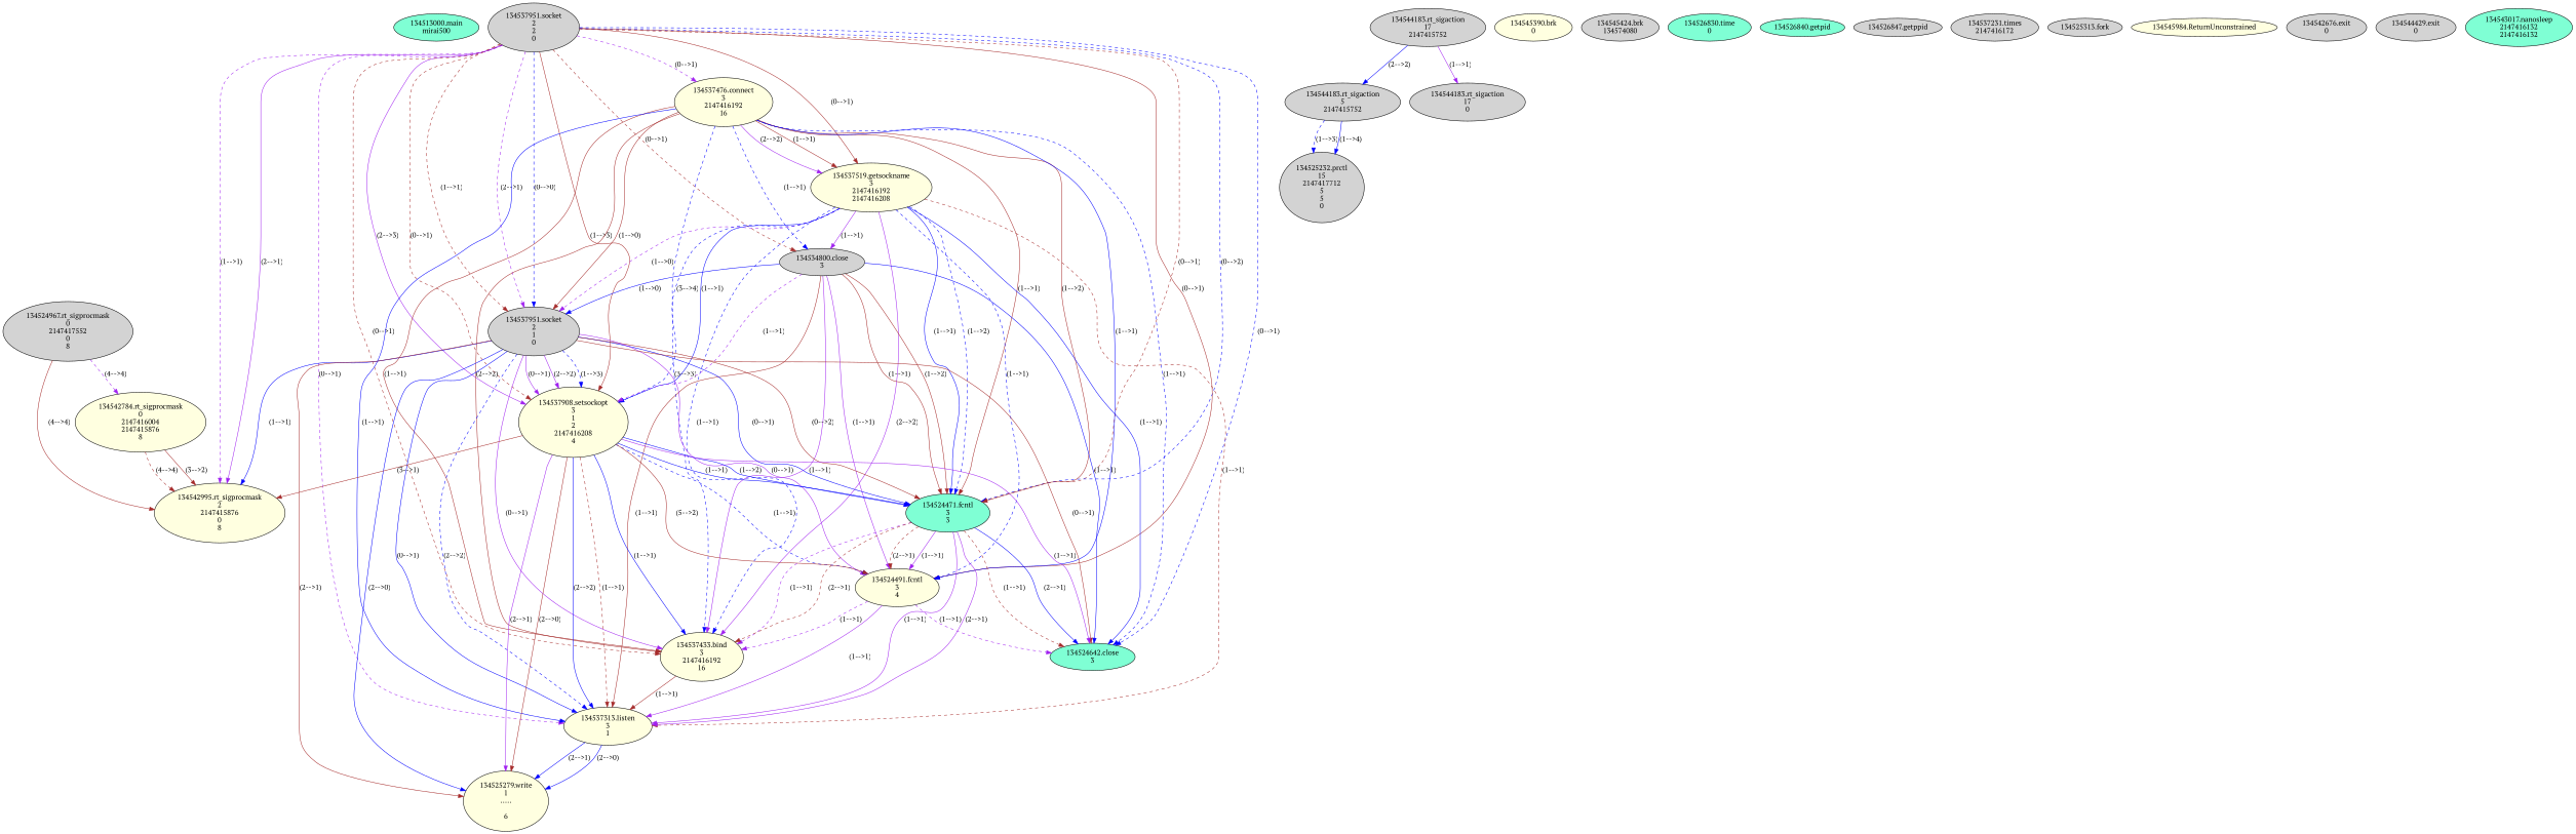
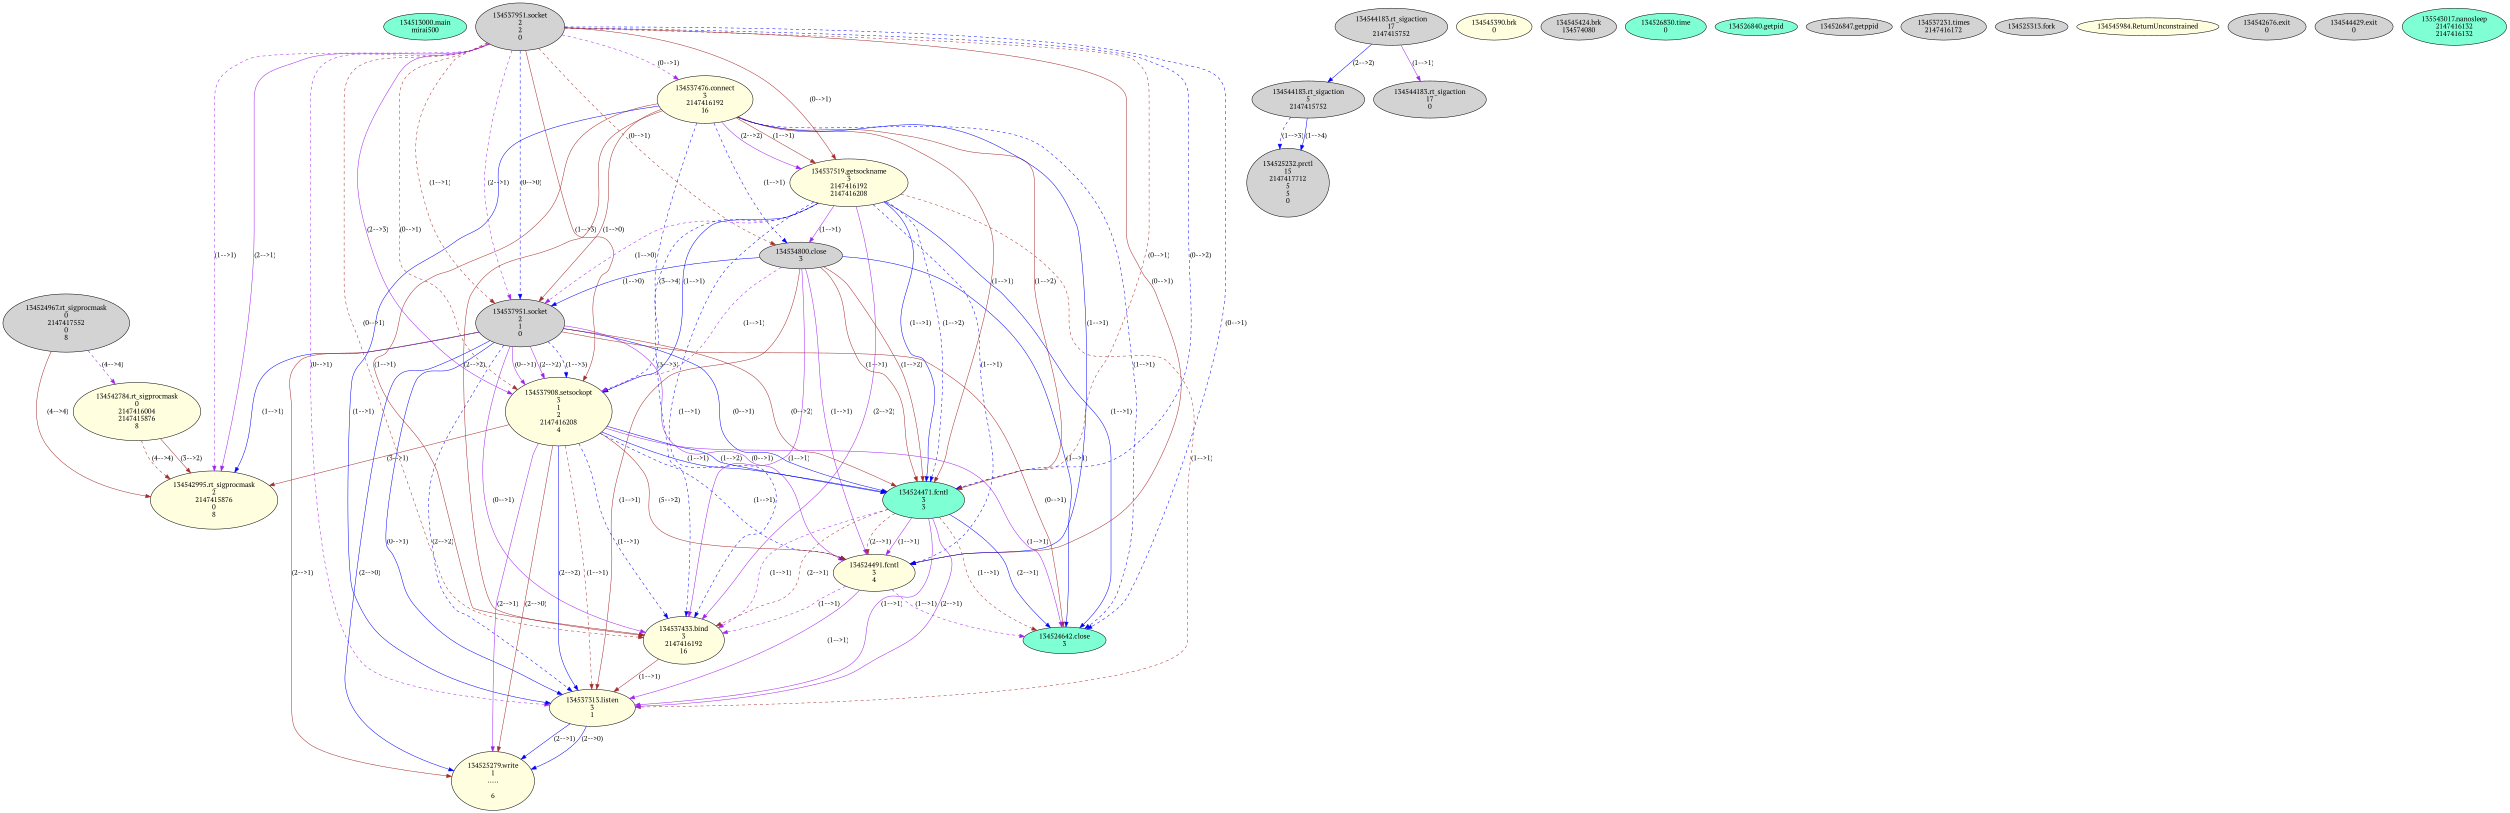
  digraph {
    fontname="PT Serif"
    node [fillcolor=lightgrey fontname="PT Serif" style=filled]
    edge [color=blue fontname="PT Serif" style=solid]
    n1 [fillcolor=aquamarine label="134513000.main\nmirai500"]
    n2 [label="134524967.rt_sigprocmask\n0\n2147417552\n0\n8"]
    n3 [fillcolor=lightyellow label="134542784.rt_sigprocmask\n0\n2147416004\n2147415876\n8"]
    n4 [fillcolor=lightyellow label="134542995.rt_sigprocmask\n2\n2147415876\n0\n8"]
    n5 [label="134544183.rt_sigaction\n17\n2147415752"]
    n6 [label="134544183.rt_sigaction\n5\n2147415752"]
    n7 [label="134544183.rt_sigaction\n17\n0"]
    n8 [label="134525232.prctl\n15\n2147417712\n5\n5\n0"]
    n9 [label="134537951.socket\n2\n2\n0"]
    n10 [fillcolor=lightyellow label="134537476.connect\n3\n2147416192\n16"]
    n11 [fillcolor=lightyellow label="134537519.getsockname\n3\n2147416192\n2147416208"]
    n12 [label="134534800.close\n3"]
    n13 [label="134537951.socket\n2\n1\n0"]
    n14 [fillcolor=lightyellow label="134537908.setsockopt\n3\n1\n2\n2147416208\n4"]
    n15 [fillcolor=aquamarine label="134524471.fcntl\n3\n3"]
    n16 [fillcolor=lightyellow label="134524491.fcntl\n3\n4"]
    n17 [fillcolor=lightyellow label="134537433.bind\n3\n2147416192\n16"]
    n18 [fillcolor=lightyellow label="134537313.listen\n3\n1"]
    n19 [fillcolor=aquamarine label="134524642.close\n3"]
    n20 [fillcolor=lightyellow label="134525279.write\n1\n.....\n\n6"]
    n21 [fillcolor=lightyellow label="134545390.brk\n0"]
    n22 [label="134545424.brk\n134574080"]
    n23 [fillcolor=aquamarine label="134526830.time\n0"]
    n24 [fillcolor=aquamarine label="134526840.getpid\n"]
    n25 [label="134526847.getppid\n"]
    n26 [label="134537231.times\n2147416172"]
    n27 [label="134525313.fork\n"]
    n28 [fillcolor=lightyellow label="134545984.ReturnUnconstrained\n"]
    n29 [label="134542676.exit\n0"]
    n30 [label="134544429.exit\n0"]
-   n31 [fillcolor=aquamarine label="134543017.nanosleep\n2147416132\n2147416132"]
+   n31 [fillcolor=aquamarine label="135543017.nanosleep\n2147416132\n2147416132"]
    n2 -> n3 [color=purple label="(4-->4)" style=dashed]
    n2 -> n4 [color=brown label="(4-->4)"]
    n3 -> n4 [color=brown label="(3-->2)"]
    n3 -> n4 [color=brown label="(4-->4)" style=dashed]
    n5 -> n6 [label="(2-->2)"]
    n5 -> n7 [color=purple label="(1-->1)"]
    n6 -> n8 [label="(1-->3)" style=dashed]
    n6 -> n8 [label="(1-->4)"]
    n9 -> n4 [color=purple label="(1-->1)" style=dashed]
    n9 -> n4 [color=purple label="(2-->1)"]
    n9 -> n10 [color=purple label="(0-->1)" style=dashed]
    n9 -> n11 [color=brown label="(0-->1)"]
    n9 -> n12 [color=brown label="(0-->1)" style=dashed]
    n9 -> n13 [color=brown label="(1-->1)" style=dashed]
    n9 -> n13 [color=purple label="(2-->1)" style=dashed]
    n9 -> n13 [label="(0-->0)" style=dashed]
    n9 -> n14 [color=brown label="(0-->1)" style=dashed]
    n9 -> n14 [color=brown label="(1-->3)"]
    n9 -> n14 [color=purple label="(2-->3)"]
    n9 -> n15 [color=brown label="(0-->1)" style=dashed]
    n9 -> n15 [label="(0-->2)" style=dashed]
    n9 -> n16 [color=brown label="(0-->1)"]
    n9 -> n17 [color=brown label="(0-->1)" style=dashed]
    n9 -> n18 [color=purple label="(0-->1)" style=dashed]
    n9 -> n19 [label="(0-->1)" style=dashed]
    n10 -> n11 [color=brown label="(1-->1)"]
    n10 -> n11 [color=purple label="(2-->2)"]
    n10 -> n12 [label="(1-->1)" style=dashed]
    n10 -> n13 [color=brown label="(1-->0)"]
    n10 -> n15 [color=brown label="(1-->1)"]
    n10 -> n15 [color=brown label="(1-->2)"]
    n10 -> n16 [label="(1-->1)"]
    n10 -> n17 [color=brown label="(1-->1)"]
    n10 -> n17 [color=brown label="(2-->2)"]
    n10 -> n17 [label="(3-->3)" style=dashed]
    n10 -> n18 [label="(1-->1)"]
    n10 -> n19 [label="(1-->1)" style=dashed]
    n11 -> n12 [color=purple label="(1-->1)"]
    n11 -> n13 [color=purple label="(1-->0)" style=dashed]
    n11 -> n14 [label="(1-->1)"]
    n11 -> n14 [label="(3-->4)" style=dashed]
    n11 -> n15 [label="(1-->1)"]
    n11 -> n15 [label="(1-->2)" style=dashed]
    n11 -> n16 [label="(1-->1)" style=dashed]
    n11 -> n17 [label="(1-->1)" style=dashed]
    n11 -> n17 [color=purple label="(2-->2)"]
    n11 -> n18 [color=brown label="(1-->1)" style=dashed]
    n11 -> n19 [label="(1-->1)"]
    n12 -> n13 [label="(1-->0)"]
    n12 -> n14 [color=purple label="(1-->1)" style=dashed]
    n12 -> n15 [color=brown label="(1-->1)"]
    n12 -> n15 [color=brown label="(1-->2)"]
    n12 -> n16 [color=purple label="(1-->1)"]
    n12 -> n17 [color=purple label="(1-->1)"]
    n12 -> n18 [color=brown label="(1-->1)"]
    n12 -> n19 [label="(1-->1)"]
    n13 -> n4 [label="(1-->1)"]
    n13 -> n14 [color=purple label="(0-->1)"]
    n13 -> n14 [color=purple label="(2-->2)"]
    n13 -> n14 [label="(1-->3)" style=dashed]
    n13 -> n15 [label="(0-->1)"]
    n13 -> n15 [color=brown label="(0-->2)"]
    n13 -> n16 [color=purple label="(0-->1)"]
    n13 -> n17 [color=purple label="(0-->1)"]
    n13 -> n18 [label="(0-->1)"]
    n13 -> n18 [label="(2-->2)" style=dashed]
    n13 -> n19 [color=brown label="(0-->1)"]
    n13 -> n20 [color=brown label="(2-->1)"]
    n13 -> n20 [label="(2-->0)"]
    n14 -> n4 [color=brown label="(3-->1)"]
    n14 -> n15 [label="(1-->1)"]
    n14 -> n15 [label="(1-->2)"]
    n14 -> n16 [label="(1-->1)" style=dashed]
    n14 -> n16 [color=brown label="(5-->2)"]
-   n14 -> n17 [label="(1-->1)"]
+   n14 -> n17 [label="(1-->1)" style=dashed]
    n14 -> n18 [color=brown label="(1-->1)" style=dashed]
    n14 -> n18 [label="(2-->2)"]
    n14 -> n19 [color=purple label="(1-->1)"]
    n14 -> n20 [color=purple label="(2-->1)"]
    n14 -> n20 [color=brown label="(2-->0)"]
    n15 -> n16 [color=purple label="(1-->1)"]
    n15 -> n16 [color=brown label="(2-->1)" style=dashed]
    n15 -> n17 [color=purple label="(1-->1)" style=dashed]
    n15 -> n17 [color=brown label="(2-->1)" style=dashed]
    n15 -> n18 [color=purple label="(1-->1)"]
    n15 -> n18 [color=purple label="(2-->1)"]
    n15 -> n19 [color=brown label="(1-->1)" style=dashed]
    n15 -> n19 [label="(2-->1)"]
    n16 -> n17 [color=purple label="(1-->1)" style=dashed]
    n16 -> n18 [color=purple label="(1-->1)"]
    n16 -> n19 [color=purple label="(1-->1)" style=dashed]
    n17 -> n18 [color=brown label="(1-->1)"]
    n18 -> n20 [label="(2-->1)"]
    n18 -> n20 [label="(2-->0)"]
  }
